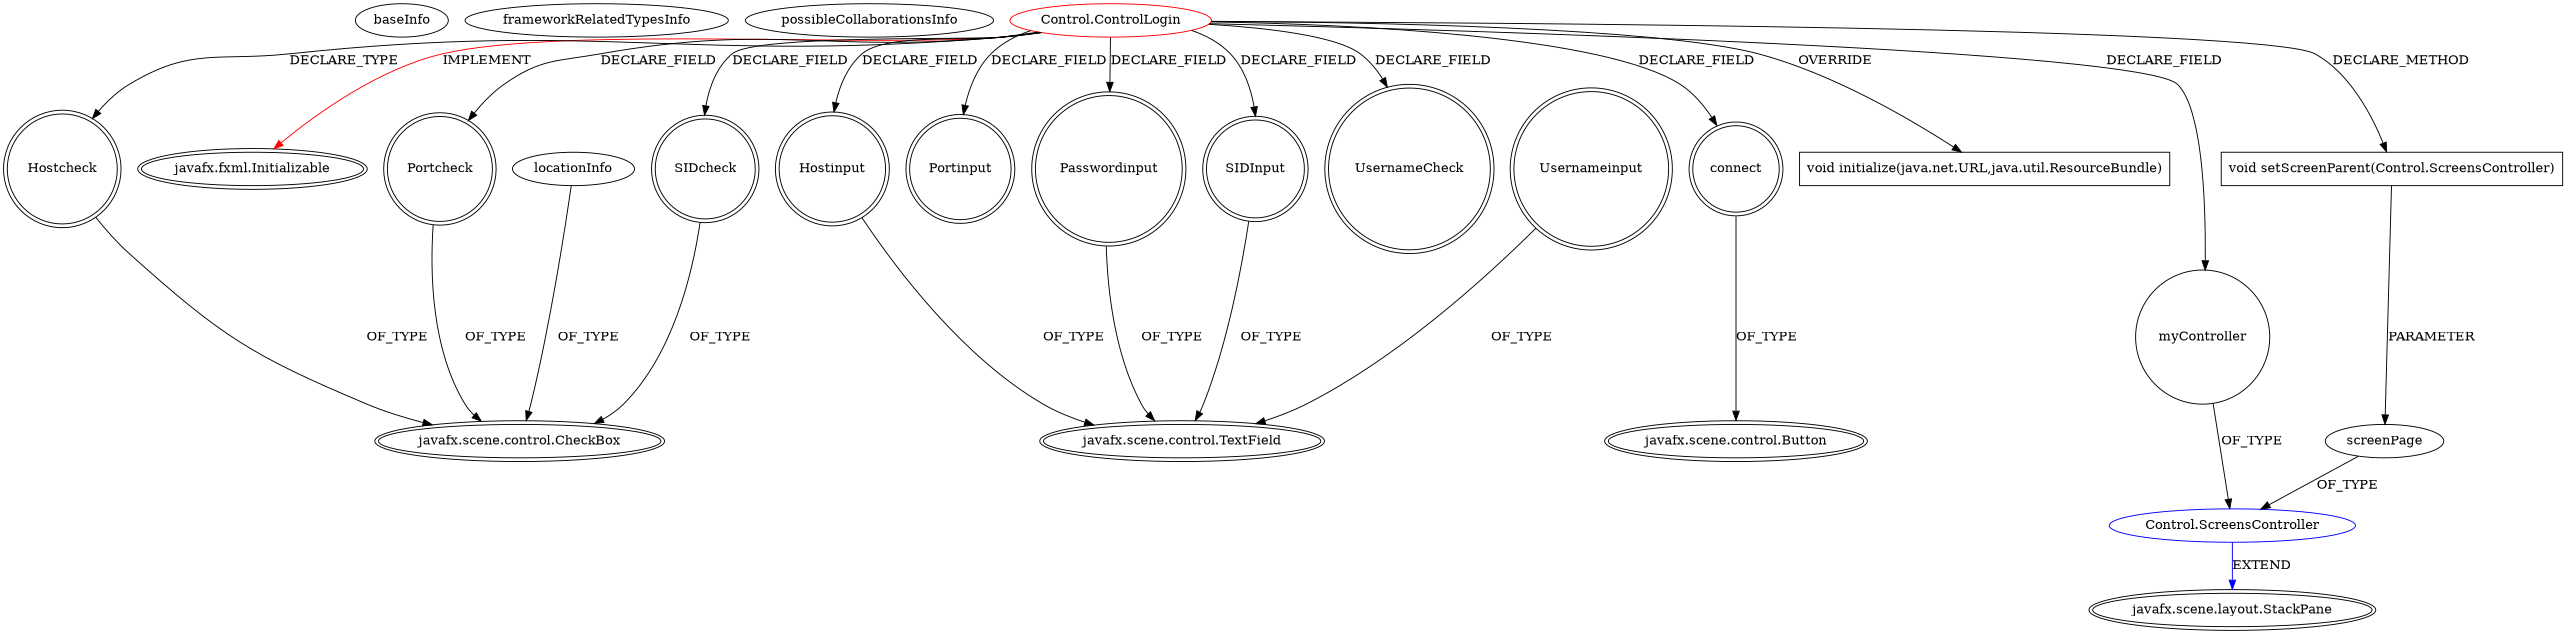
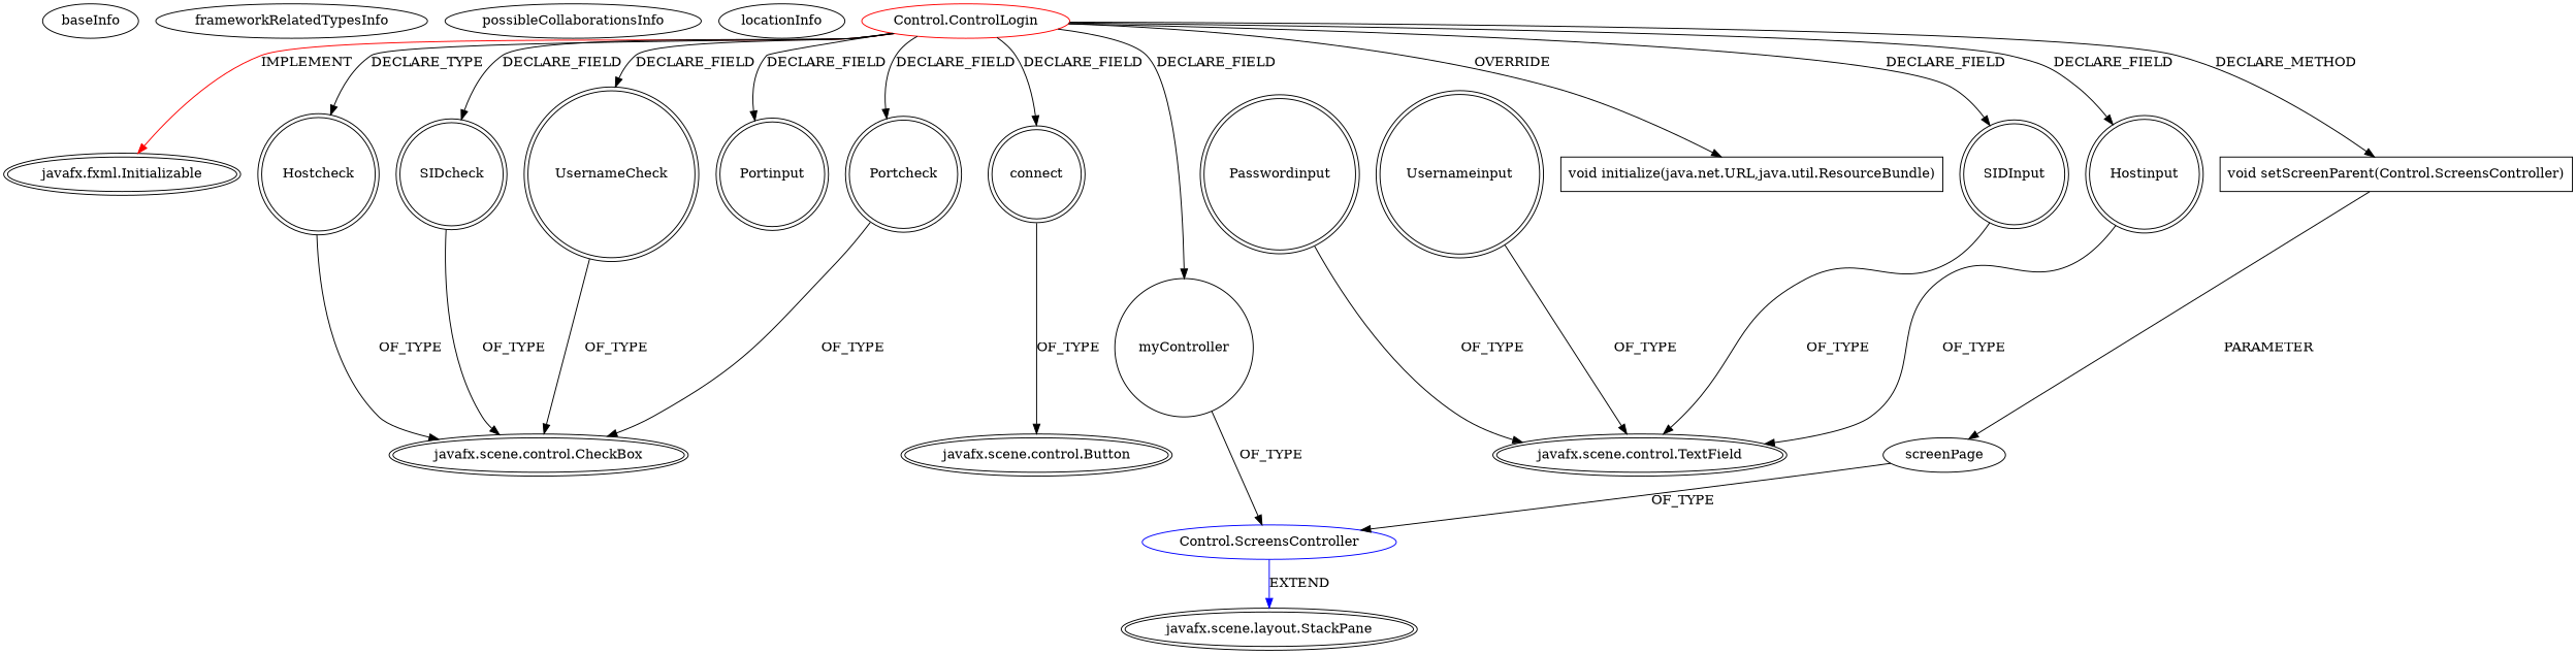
  digraph {
    node [isFrameworkType=true vertexType=FIELD_DECLARATION peripheries=2]
    baseInfo [category=extension_graph graphId=2705 isAnonymous=false possibleRelation=true isFrameworkType="" vertexType="" peripheries=""]
    frameworkRelatedTypesInfo [0="javafx.fxml.Initializable" isFrameworkType="" vertexType="" peripheries=""]
    possibleCollaborationsInfo [0="2705~CLIENT_METHOD_DECLARATION-PARAMETER_DECLARATION-FIELD_DECLARATION-~javafx.fxml.Initializable ~javafx.scene.layout.StackPane ~false~false" isFrameworkType="" vertexType="" peripheries=""]
    locationInfo [contextSignature=ControlLogin filePath="/geyrix57-Proyecto_1_Bases/Proyecto_1_Bases-master/src/Control/ControlLogin.java" graphId=2705 projectName="geyrix57-Proyecto_1_Bases" isFrameworkType="" vertexType="" peripheries=""]
    n5 [color=red isFrameworkType=false label="Control.ControlLogin" vertexType=ROOT_CLIENT_CLASS_DECLARATION peripheries=""]
    n6 [label="javafx.fxml.Initializable" vertexType=FRAMEWORK_INTERFACE_TYPE]
    n7 [label=Hostcheck shape=circle]
    n8 [label=Hostinput shape=circle]
    n9 [label=Passwordinput shape=circle]
    n10 [label=Portcheck shape=circle]
    n11 [label=Portinput shape=circle]
    n12 [label=SIDInput shape=circle]
    n13 [label=SIDcheck shape=circle]
    n14 [label=UsernameCheck shape=circle]
    n15 [label=connect shape=circle]
    n16 [isFrameworkType=false label=myController shape=circle peripheries=""]
    n17 [isFrameworkType=false label="void initialize(java.net.URL,java.util.ResourceBundle)" shape=box vertexType=OVERRIDING_METHOD_DECLARATION peripheries=""]
    n18 [isFrameworkType=false label="void setScreenParent(Control.ScreensController)" shape=box vertexType=CLIENT_METHOD_DECLARATION peripheries=""]
    n19 [label="javafx.scene.control.CheckBox" vertexType=FRAMEWORK_CLASS_TYPE]
    n20 [label="javafx.scene.control.TextField" vertexType=FRAMEWORK_CLASS_TYPE]
    n21 [label=Usernameinput shape=circle]
    n22 [label="javafx.scene.control.Button" vertexType=FRAMEWORK_CLASS_TYPE]
    n23 [color=blue isFrameworkType=false label="Control.ScreensController" vertexType=REFERENCE_CLIENT_CLASS_DECLARATION peripheries=""]
    n24 [isFrameworkType=false label=screenPage vertexType=PARAMETER_DECLARATION peripheries=""]
    n25 [label="javafx.scene.layout.StackPane" vertexType=FRAMEWORK_CLASS_TYPE]
    n5 -> n6 [color=red label=IMPLEMENT]
    n5 -> n7 [label=DECLARE_TYPE]
    n5 -> n8 [label=DECLARE_FIELD]
-   n5 -> n9 [label=DECLARE_FIELD]
    n5 -> n10 [label=DECLARE_FIELD]
    n5 -> n11 [label=DECLARE_FIELD]
    n5 -> n12 [label=DECLARE_FIELD]
    n5 -> n13 [label=DECLARE_FIELD]
    n5 -> n14 [label=DECLARE_FIELD]
    n5 -> n15 [label=DECLARE_FIELD]
    n5 -> n16 [label=DECLARE_FIELD]
    n5 -> n17 [label=OVERRIDE]
    n5 -> n18 [label=DECLARE_METHOD]
    n7 -> n19 [label=OF_TYPE]
    n8 -> n20 [label=OF_TYPE]
    n9 -> n20 [label=OF_TYPE]
    n10 -> n19 [label=OF_TYPE]
    n12 -> n20 [label=OF_TYPE]
    n13 -> n19 [label=OF_TYPE]
-   locationInfo -> n19 [label=OF_TYPE]
+   n14 -> n19 [label=OF_TYPE]
    n15 -> n22 [label=OF_TYPE]
    n16 -> n23 [label=OF_TYPE]
    n18 -> n24 [label=PARAMETER]
    n21 -> n20 [label=OF_TYPE]
    n23 -> n25 [color=blue label=EXTEND]
    n24 -> n23 [label=OF_TYPE]
  }
